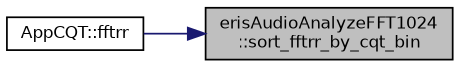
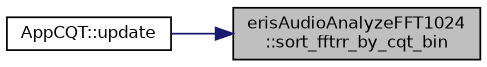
  digraph {
    rankdir=RL
    node [color=black fontname=Helvetica fontsize=10 shape=record style=filled]
    n1 [fillcolor=grey75 fontcolor=black height=0.2 label="erisAudioAnalyzeFFT1024\l::sort_fftrr_by_cqt_bin" width=0.4]
-   n2 [fillcolor=white height=0.2 label="AppCQT::fftrr" width=0.4]
+   n2 [fillcolor=white height=0.2 label="AppCQT::update" width=0.4]
    n1 -> n2 [color=midnightblue dir=back fontname=Helvetica fontsize=10 labelfontname=Helvetica labelfontsize=10 style=solid]
  }
